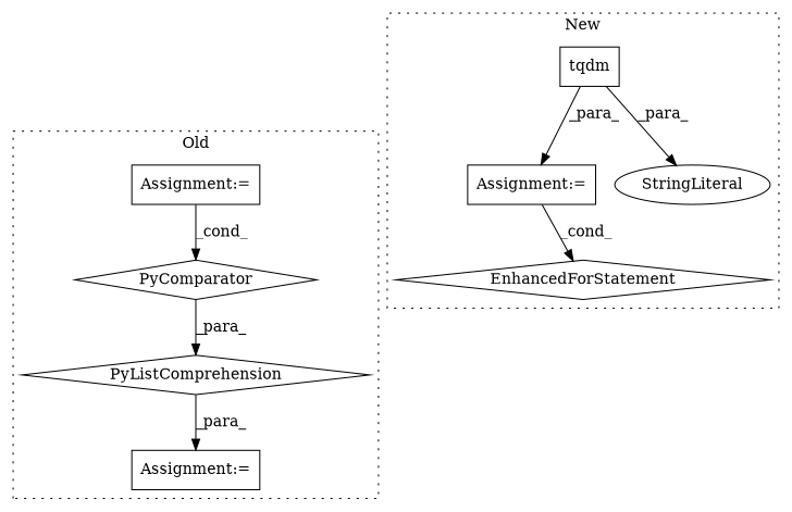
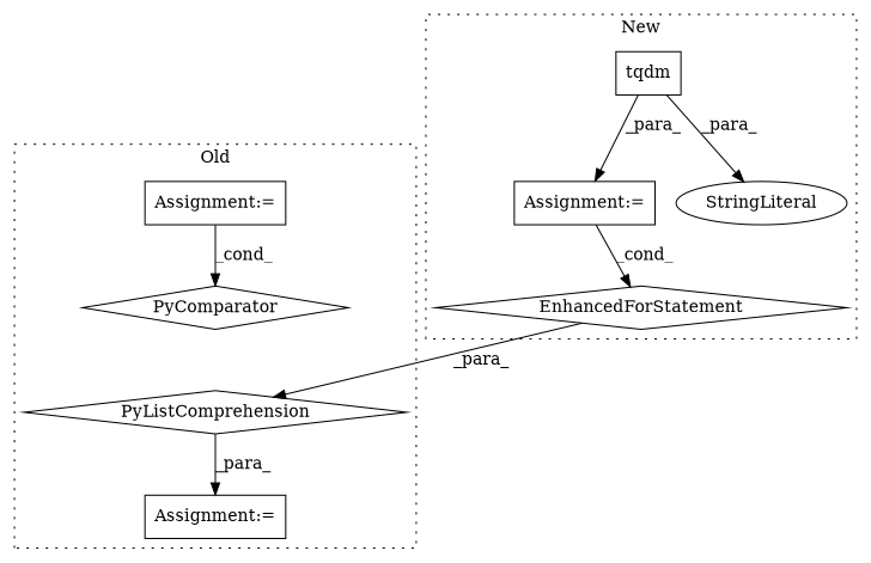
  digraph {
    node [a=7 l="98,2" s="6049,6245" shape=box]
    n1 [a=109 l=154 label=PyListComprehension s=6014 shape=diamond]
    n2 [l=3 label="Assignment:=" s=5758]
    n3 [a=113 l=62 label=PyComparator s=6098 shape=diamond]
    n4 [l=1 label="Assignment:=" s=5990]
    n5 [a=32 l="5,1" label=tqdm s="6177,6243"]
    n6 [label="Assignment:="]
    n7 [a=70 label=EnhancedForStatement shape=diamond]
    n8 [a=45 l=22 label=StringLiteral s=6202 shape=ellipse]
    subgraph cluster_1 {
      label=Old
      style=dotted
      n1
      n2
      n3
      n4
    }
    subgraph cluster_2 {
      label=New
      style=dotted
      n5
      n6
      n7
      n8
    }
    n1 -> n4 [label=_para_]
    n2 -> n3 [label=_cond_]
-   n3 -> n1 [label=_para_]
+   n7 -> n1 [label=_para_]
    n5 -> n6 [label=_para_]
    n5 -> n8 [label=_para_]
    n6 -> n7 [label=_cond_]
  }
